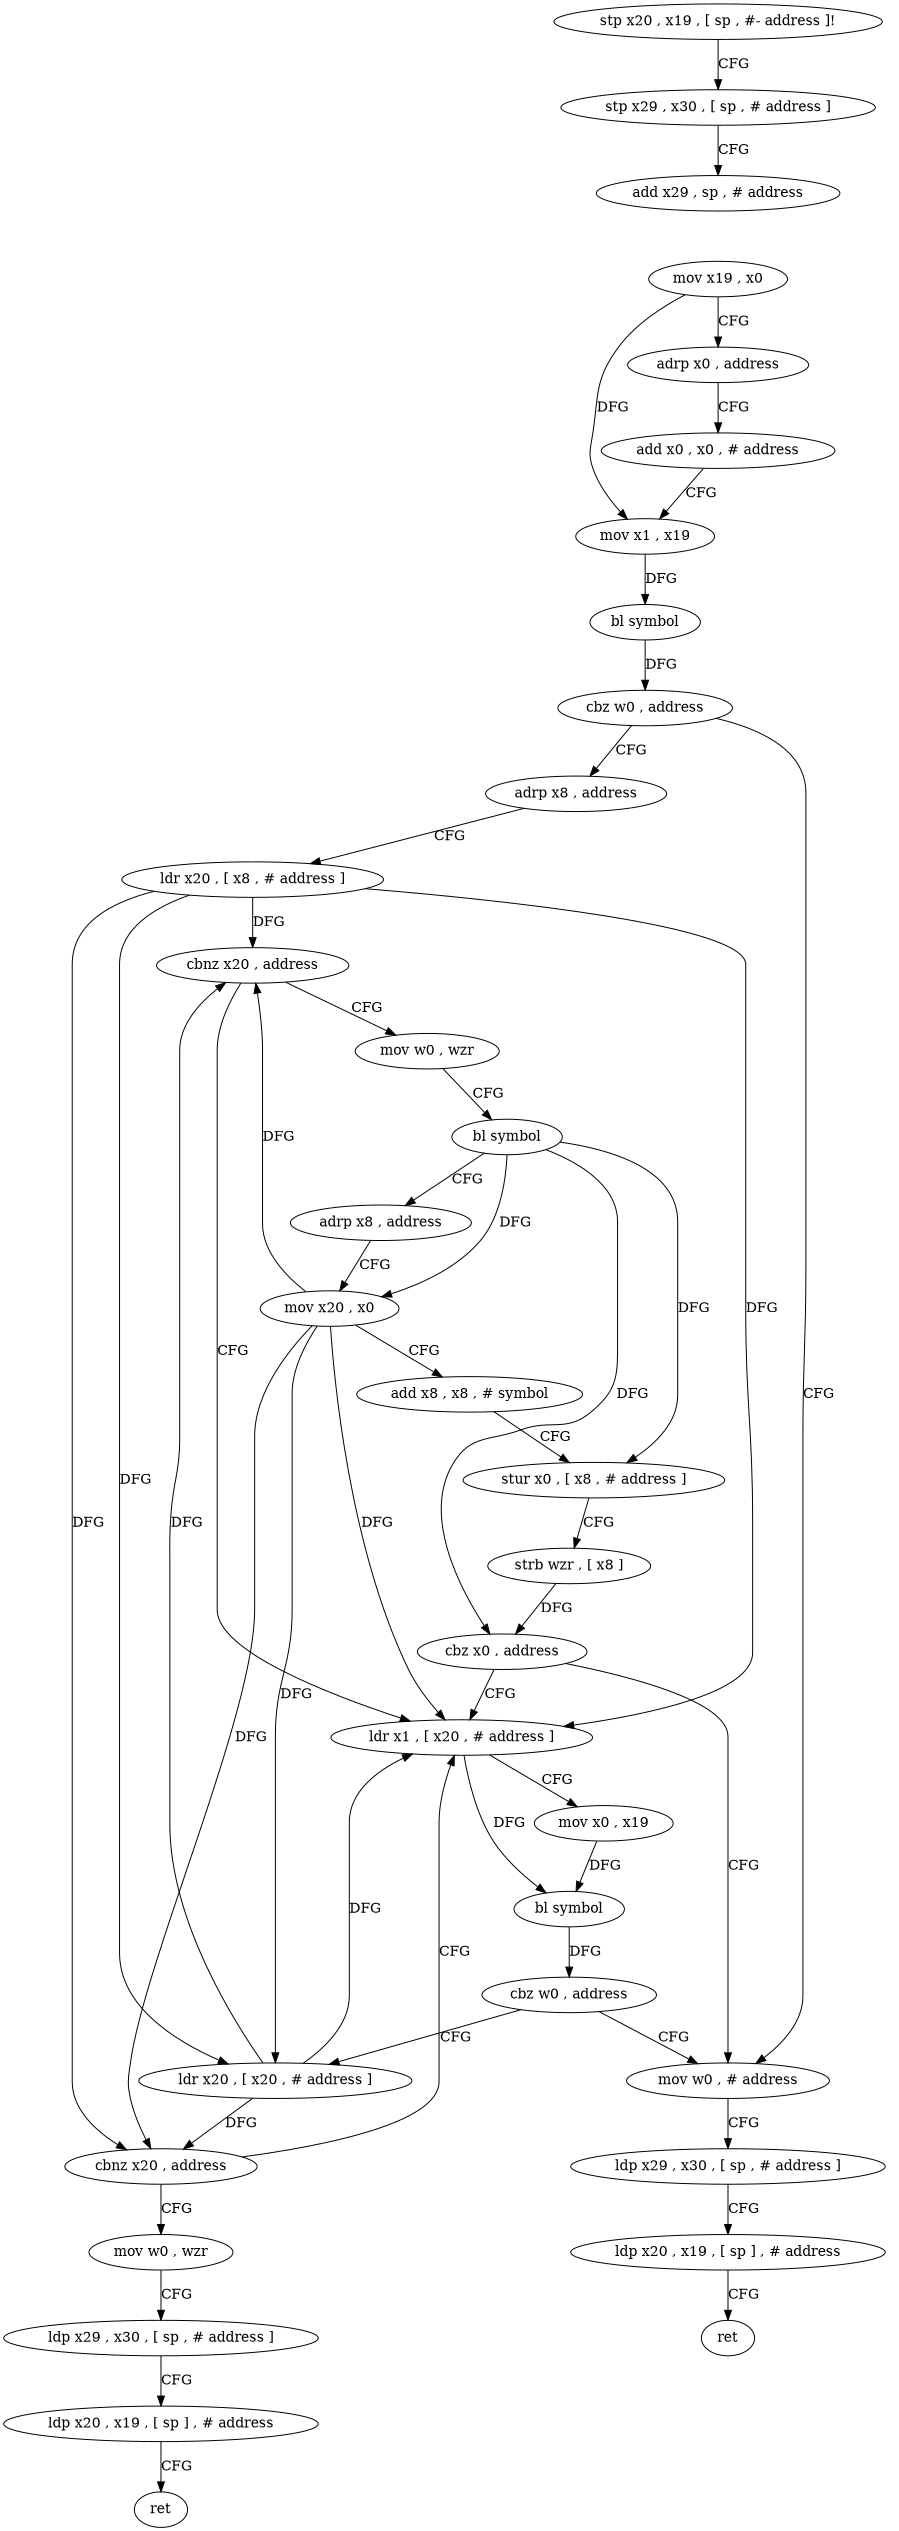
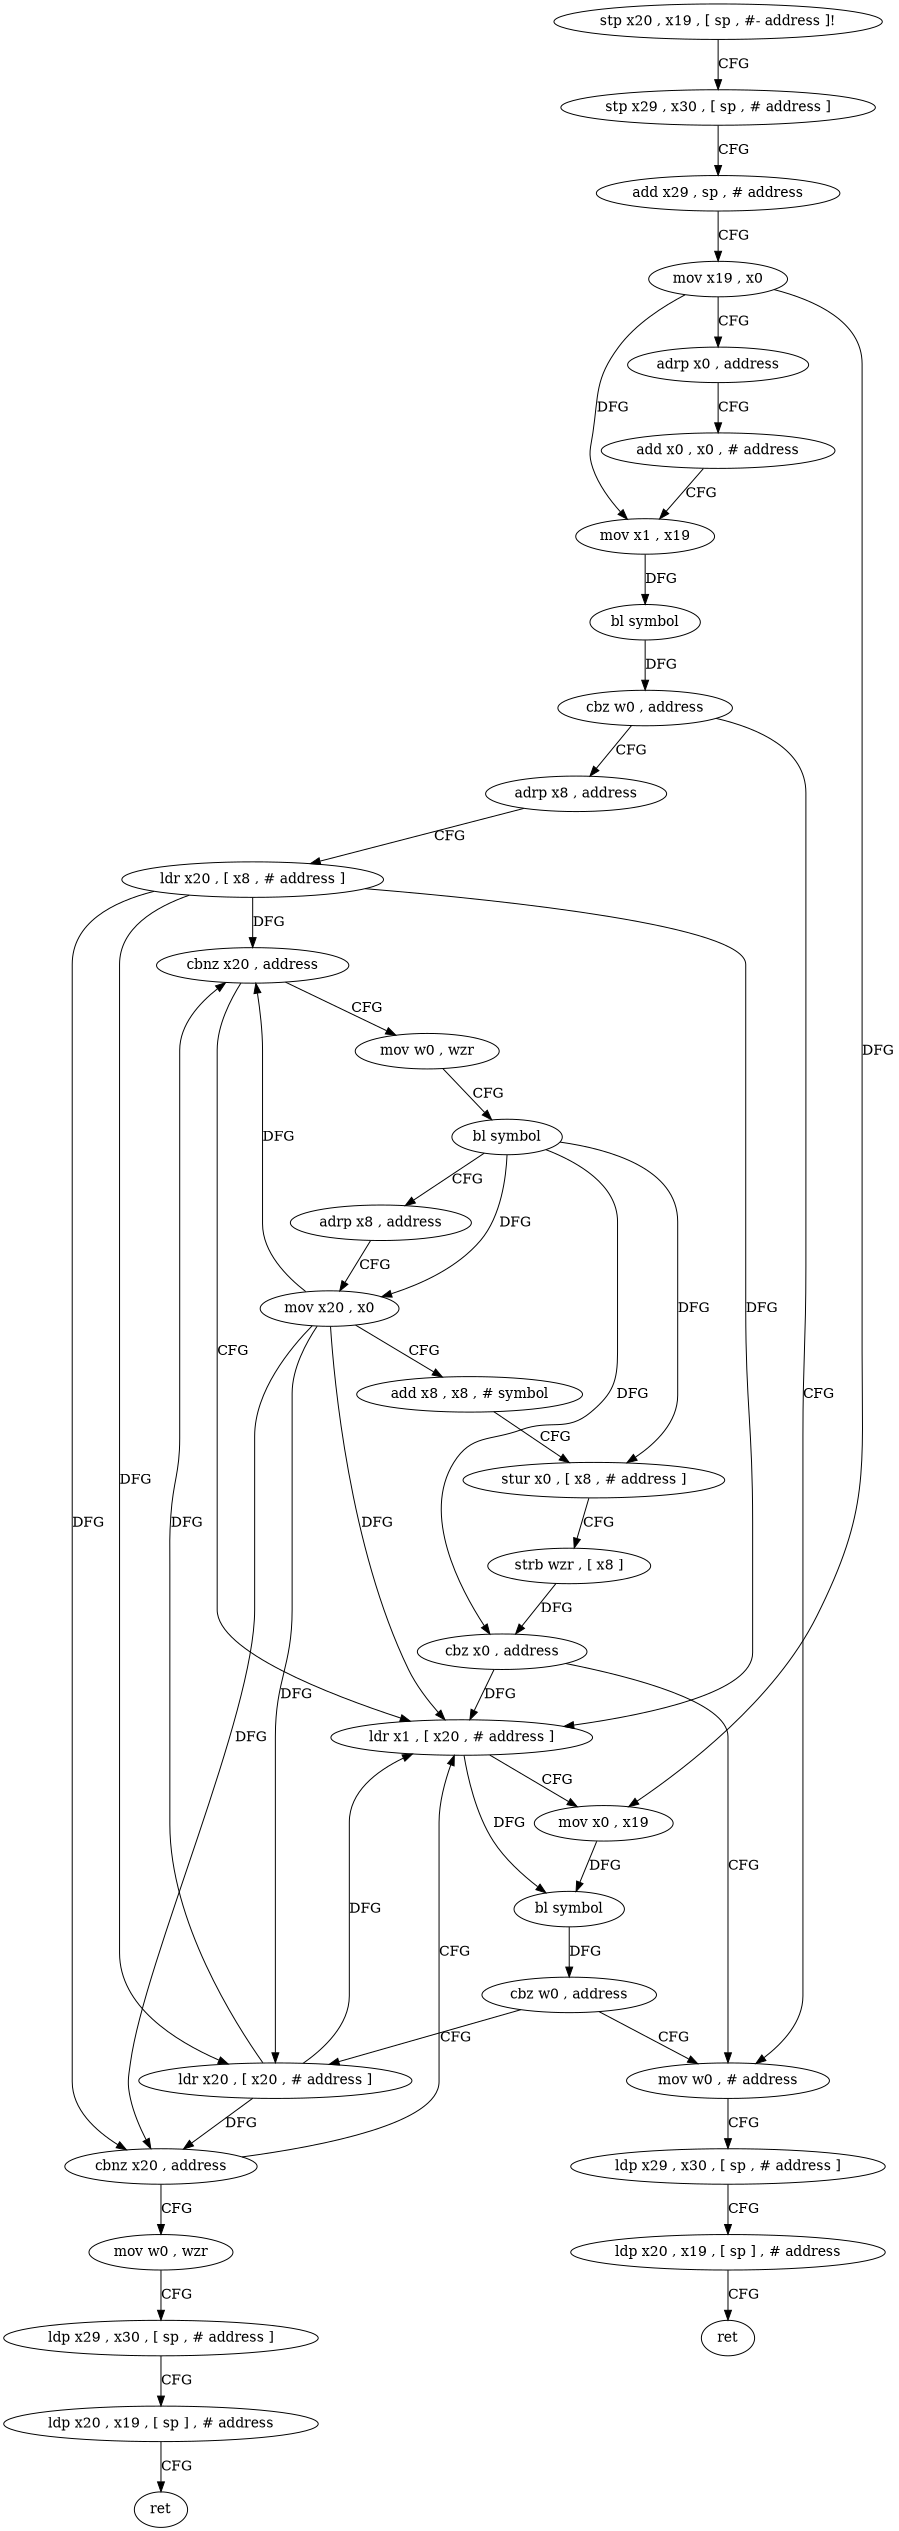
  digraph {
    n1 [label="stp x20 , x19 , [ sp , #- address ]!"]
    n2 [label="stp x29 , x30 , [ sp , # address ]"]
    n3 [label="add x29 , sp , # address"]
    n4 [label="mov x19 , x0"]
    n5 [label="adrp x0 , address"]
    n6 [label="mov x1 , x19"]
    n7 [label="mov x0 , x19"]
    n8 [label="add x0 , x0 , # address"]
    n9 [label="bl symbol"]
    n10 [label="bl symbol"]
    n11 [label="cbz w0 , address"]
    n12 [label="mov w0 , # address"]
    n13 [label="adrp x8 , address"]
    n14 [label="ldp x29 , x30 , [ sp , # address ]"]
    n15 [label="ldr x20 , [ x8 , # address ]"]
    n16 [label="ldp x20 , x19 , [ sp ] , # address"]
    n17 [label="cbnz x20 , address"]
    n18 [label="ldr x1 , [ x20 , # address ]"]
    n19 [label="ldr x20 , [ x20 , # address ]"]
    n20 [label="cbnz x20 , address"]
    n21 [label=ret]
    n22 [label="mov w0 , wzr"]
    n23 [label="mov w0 , wzr"]
    n24 [label="bl symbol"]
    n25 [label="cbz w0 , address"]
    n26 [label="adrp x8 , address"]
    n27 [label="mov x20 , x0"]
    n28 [label="stur x0 , [ x8 , # address ]"]
    n29 [label="cbz x0 , address"]
    n30 [label="add x8 , x8 , # symbol"]
    n31 [label="strb wzr , [ x8 ]"]
    n32 [label="ldp x29 , x30 , [ sp , # address ]"]
    n33 [label="ldp x20 , x19 , [ sp ] , # address"]
    n34 [label=ret]
    n1 -> n2 [label=CFG]
    n2 -> n3 [label=CFG]
+   n3 -> n4 [label=CFG]
    n4 -> n5 [label=CFG]
    n4 -> n6 [label=DFG]
+   n4 -> n7 [label=DFG]
    n5 -> n8 [label=CFG]
    n6 -> n9 [label=DFG]
    n7 -> n10 [label=DFG]
    n8 -> n6 [label=CFG]
    n9 -> n11 [label=DFG]
    n10 -> n25 [label=DFG]
    n11 -> n12 [label=CFG]
    n11 -> n13 [label=CFG]
    n12 -> n14 [label=CFG]
    n13 -> n15 [label=CFG]
    n14 -> n16 [label=CFG]
    n15 -> n17 [label=DFG]
    n15 -> n18 [label=DFG]
    n15 -> n19 [label=DFG]
    n15 -> n20 [label=DFG]
    n16 -> n21 [label=CFG]
    n17 -> n18 [label=CFG]
    n17 -> n22 [label=CFG]
    n18 -> n7 [label=CFG]
    n18 -> n10 [label=DFG]
    n19 -> n17 [label=DFG]
    n19 -> n18 [label=DFG]
    n19 -> n20 [label=DFG]
    n20 -> n18 [label=CFG]
    n20 -> n23 [label=CFG]
    n22 -> n24 [label=CFG]
    n23 -> n32 [label=CFG]
    n24 -> n26 [label=CFG]
    n24 -> n27 [label=DFG]
    n24 -> n28 [label=DFG]
    n24 -> n29 [label=DFG]
    n25 -> n12 [label=CFG]
    n25 -> n19 [label=CFG]
    n26 -> n27 [label=CFG]
    n27 -> n17 [label=DFG]
    n27 -> n18 [label=DFG]
    n27 -> n19 [label=DFG]
    n27 -> n20 [label=DFG]
    n27 -> n30 [label=CFG]
    n28 -> n31 [label=CFG]
    n29 -> n12 [label=CFG]
-   n29 -> n18 [label=CFG]
+   n29 -> n18 [label=DFG]
    n30 -> n28 [label=CFG]
    n31 -> n29 [label=DFG]
    n32 -> n33 [label=CFG]
    n33 -> n34 [label=CFG]
  }
